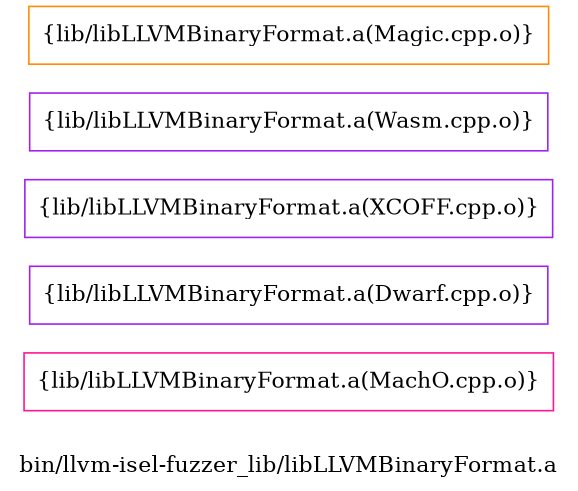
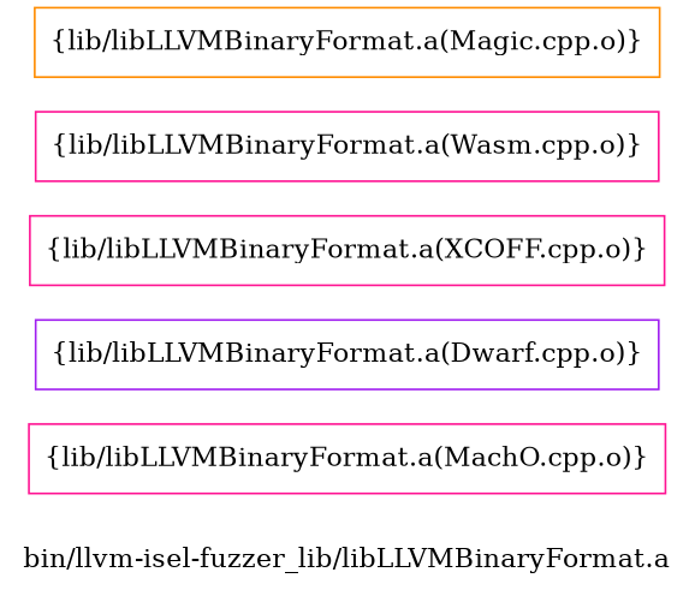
  digraph {
    label="bin/llvm-isel-fuzzer_lib/libLLVMBinaryFormat.a"
    rankdir=LR
    node [group=0 shape=box color=deeppink]
    n1 [label="{lib/libLLVMBinaryFormat.a(MachO.cpp.o)}"]
    n2 [label="{lib/libLLVMBinaryFormat.a(Dwarf.cpp.o)}" color=purple]
-   n3 [label="{lib/libLLVMBinaryFormat.a(XCOFF.cpp.o)}" color=purple]
-   n4 [label="{lib/libLLVMBinaryFormat.a(Wasm.cpp.o)}" color=purple]
+   n3 [label="{lib/libLLVMBinaryFormat.a(XCOFF.cpp.o)}"]
+   n4 [label="{lib/libLLVMBinaryFormat.a(Wasm.cpp.o)}"]
    n5 [label="{lib/libLLVMBinaryFormat.a(Magic.cpp.o)}" color=darkorange]
  }
